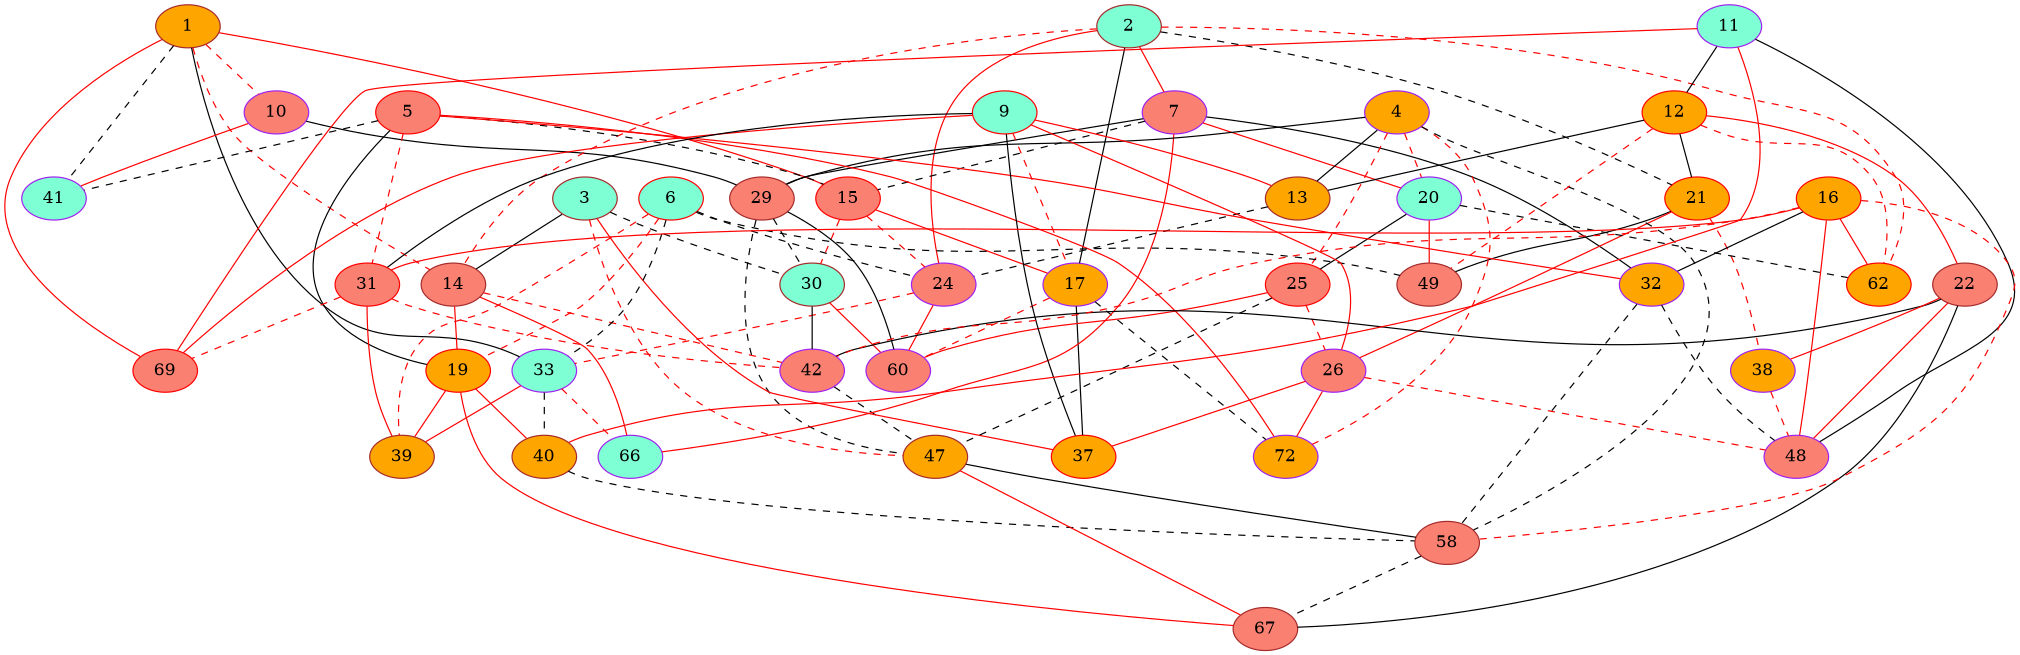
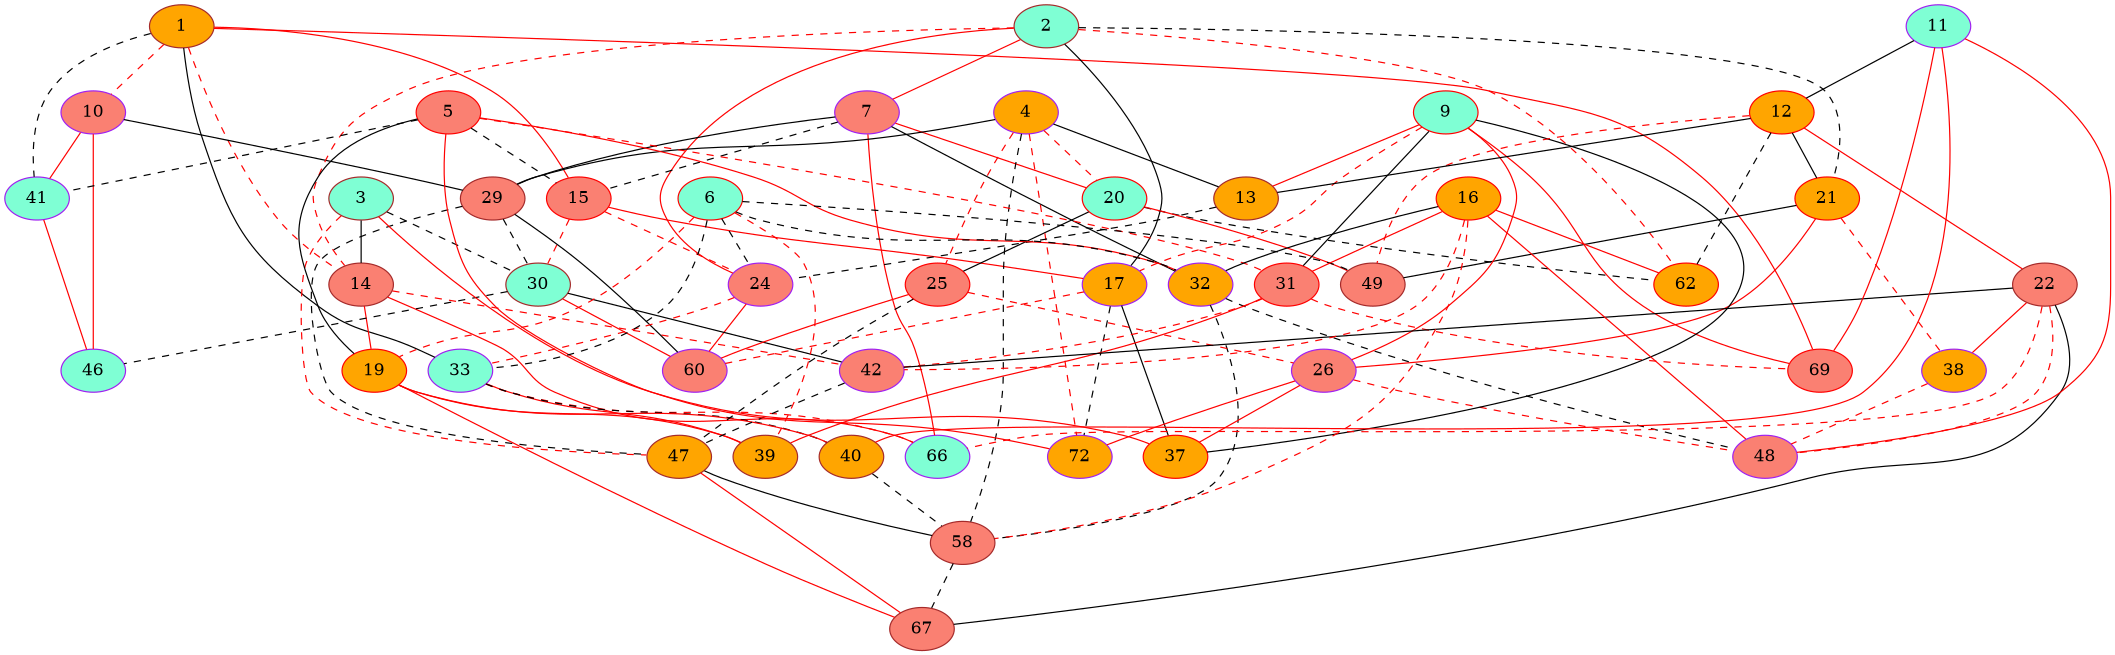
  graph {
    node [color=purple fillcolor=salmon style=filled]
    edge [color=red style=solid]
    1 [color=brown fillcolor=orange super="+23"]
    10
    14 [color=brown super="+18"]
    15 [color=red super="+35"]
    33 [fillcolor=aquamarine super="+68"]
    41 [fillcolor=aquamarine]
    69 [color=red]
    29 [color=brown super="+51"]
+   46 [fillcolor=aquamarine]
    19 [color=red fillcolor=orange super="+53"]
    66 [fillcolor=aquamarine]
    42 [super="+61"]
    17 [fillcolor=orange super="+43"]
    24 [super="+28"]
    30 [color=brown fillcolor=aquamarine super="+64"]
    39 [color=brown fillcolor=orange]
    40 [color=brown fillcolor=orange]
    2 [color=brown fillcolor=aquamarine super="+34"]
    7 [super="+27"]
    21 [color=red fillcolor=orange super="+52"]
    62 [color=red fillcolor=orange]
-   20 [fillcolor=aquamarine super="+56"]
+   20 [color=red fillcolor=aquamarine super="+56"]
    32 [fillcolor=orange super="+57"]
    37 [color=red fillcolor=orange]
    72 [fillcolor=orange]
    60
    49 [color=brown]
    26 [super="+45"]
    38 [fillcolor=orange]
    3 [color=brown fillcolor=aquamarine]
    47 [color=brown fillcolor=orange super="+73"]
    58 [color=brown super="+59"]
    67 [color=brown]
    4 [fillcolor=orange super="+55"]
    13 [color=brown fillcolor=orange]
    25 [color=red super="+44"]
    5 [color=red super="+8"]
    31 [color=red super="+71"]
    48 [super="+70"]
    6 [color=red fillcolor=aquamarine super="+54"]
    9 [color=red fillcolor=aquamarine super="+65"]
    12 [color=red fillcolor=orange super="+50"]
    22 [color=brown super="+63"]
    11 [fillcolor=aquamarine]
    16 [color=red fillcolor=orange super="+36"]
    1 -- 10 [style=dashed]
    1 -- 14 [style=dashed]
    1 -- 15
    1 -- 33 [color=black]
    1 -- 41 [color=black style=dashed]
    1 -- 69
    10 -- 41
    10 -- 29 [color=black]
+   10 -- 46
    14 -- 19
    14 -- 66
    14 -- 42 [style=dashed]
    15 -- 17
    15 -- 24 [style=dashed]
    15 -- 30 [style=dashed]
    33 -- 66 [style=dashed]
    33 -- 39
    33 -- 40 [color=black style=dashed]
+   41 -- 46
    29 -- 30 [color=black style=dashed]
    29 -- 60 [color=black]
    29 -- 47 [color=black style=dashed]
    19 -- 39
    19 -- 40
    19 -- 67
    42 -- 47 [color=black style=dashed]
    17 -- 37 [color=black]
    17 -- 72 [color=black style=dashed]
    17 -- 60 [style=dashed]
    24 -- 33 [style=dashed]
    24 -- 60
+   30 -- 46 [color=black style=dashed]
    30 -- 42 [color=black]
    30 -- 60
    40 -- 58 [color=black style=dashed]
    2 -- 14 [style=dashed]
    2 -- 17 [color=black]
    2 -- 24
    2 -- 7
    2 -- 21 [color=black style=dashed]
    2 -- 62 [style=dashed]
    7 -- 15 [color=black style=dashed]
    7 -- 29 [color=black]
    7 -- 66
    7 -- 20
    7 -- 32 [color=black]
    21 -- 49 [color=black]
    21 -- 26
    21 -- 38 [style=dashed weight=2]
    20 -- 62 [color=black style=dashed]
    20 -- 49
    20 -- 25 [color=black weight=2]
    32 -- 58 [color=black style=dashed]
    32 -- 48 [color=black style=dashed]
    26 -- 37
    26 -- 72
    26 -- 48 [style=dashed]
    38 -- 48 [style=dashed]
    3 -- 14 [color=black]
    3 -- 30 [color=black style=dashed]
    3 -- 37
    3 -- 47 [style=dashed]
    47 -- 58 [color=black]
    47 -- 67
    58 -- 67 [color=black style=dashed]
    4 -- 29 [color=black]
    4 -- 20 [style=dashed]
    4 -- 72 [style=dashed]
    4 -- 58 [color=black style=dashed]
    4 -- 13 [color=black]
    4 -- 25 [style=dashed]
    13 -- 24 [color=black style=dashed]
    25 -- 60
    25 -- 26 [style=dashed]
    25 -- 47 [color=black style=dashed]
    5 -- 15 [color=black style=dashed]
    5 -- 41 [color=black style=dashed]
    5 -- 19 [color=black]
    5 -- 32
    5 -- 72
    5 -- 31 [style=dashed]
    31 -- 69 [style=dashed]
    31 -- 42 [style=dashed]
    31 -- 39
    6 -- 33 [color=black style=dashed]
    6 -- 19 [style=dashed]
    6 -- 24 [color=black style=dashed]
    6 -- 39 [style=dashed]
+   6 -- 32 [color=black style=dashed]
    6 -- 49 [color=black style=dashed]
    9 -- 69
    9 -- 17 [style=dashed]
    9 -- 37 [color=black]
    9 -- 26
    9 -- 13
    9 -- 31 [color=black]
    12 -- 21 [color=black]
-   12 -- 62 [style=dashed]
+   12 -- 62 [color=black style=dashed]
    12 -- 49 [style=dashed]
    12 -- 13 [color=black]
    12 -- 22
+   22 -- 66 [style=dashed]
    22 -- 42 [color=black]
    22 -- 38
    22 -- 67 [color=black]
-   22 -- 48
+   22 -- 48 [style=dashed]
    11 -- 69
    11 -- 40
-   11 -- 48 [color=black]
+   11 -- 48
    11 -- 12 [color=black]
    16 -- 42 [style=dashed]
    16 -- 62
    16 -- 32 [color=black]
    16 -- 58 [style=dashed]
    16 -- 31
    16 -- 48
  }
